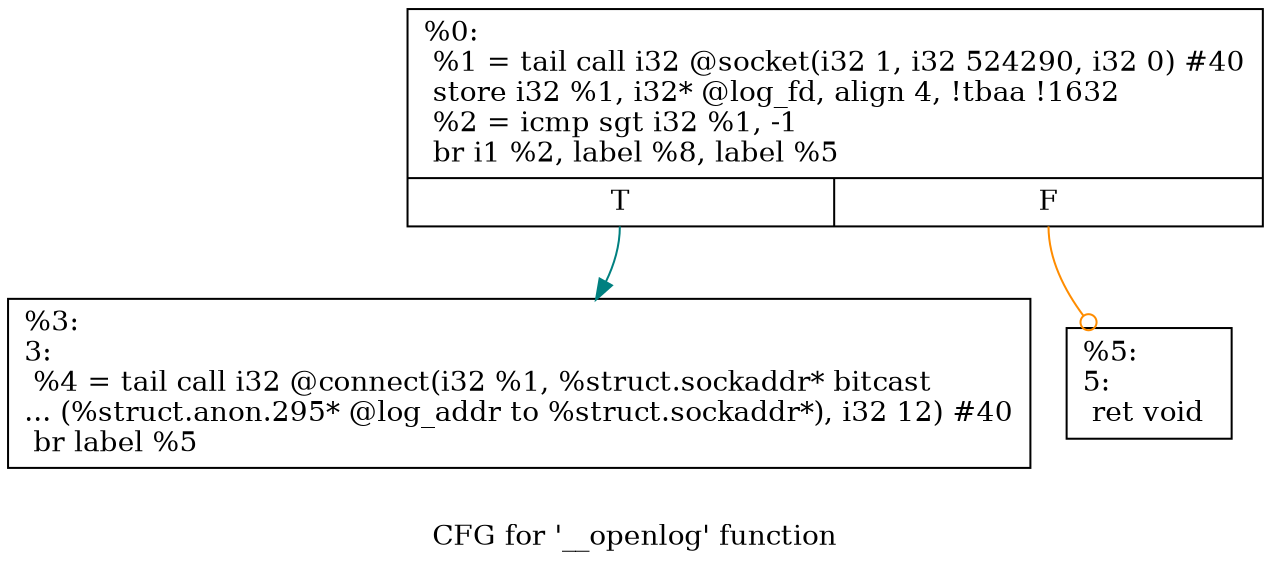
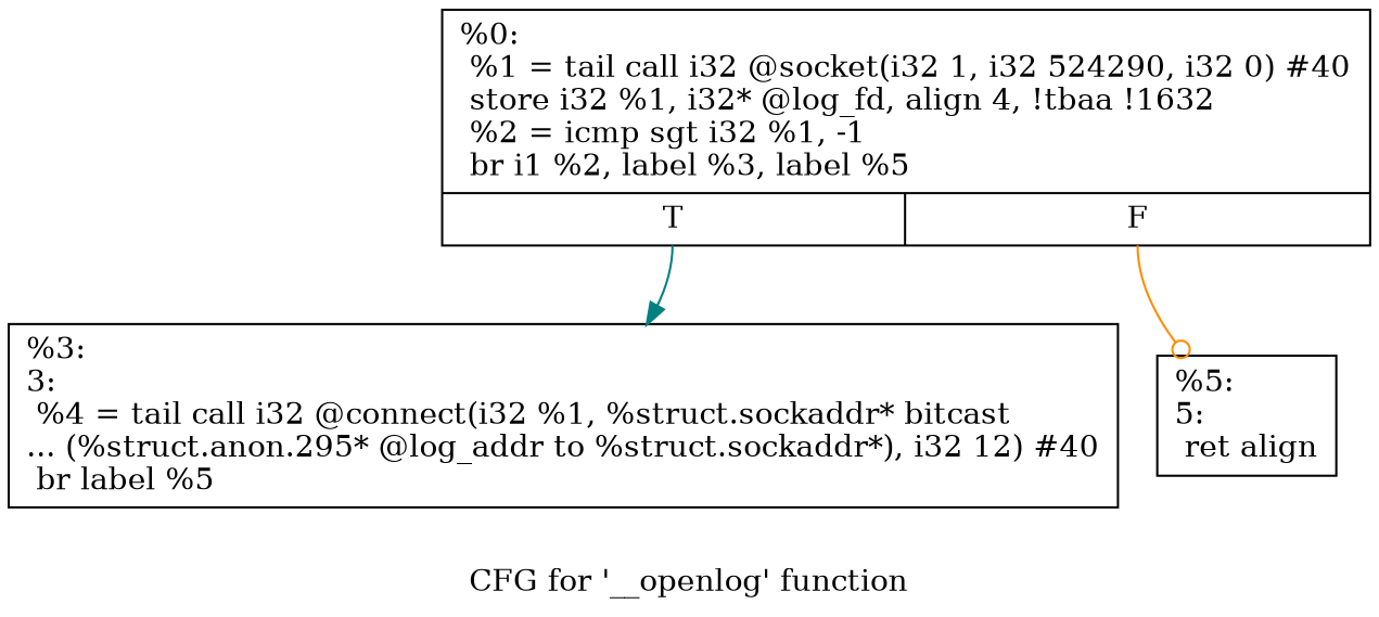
  digraph {
    label="CFG for '__openlog' function"
    node [shape=record]
-   n1 [label="{%0:\l  %1 = tail call i32 @socket(i32 1, i32 524290, i32 0) #40\l  store i32 %1, i32* @log_fd, align 4, !tbaa !1632\l  %2 = icmp sgt i32 %1, -1\l  br i1 %2, label %8, label %5\l|{<s0>T|<s1>F}}"]
+   n1 [label="{%0:\l  %1 = tail call i32 @socket(i32 1, i32 524290, i32 0) #40\l  store i32 %1, i32* @log_fd, align 4, !tbaa !1632\l  %2 = icmp sgt i32 %1, -1\l  br i1 %2, label %3, label %5\l|{<s0>T|<s1>F}}"]
    n2 [label="{%3:\l3:                                                \l  %4 = tail call i32 @connect(i32 %1, %struct.sockaddr* bitcast\l... (%struct.anon.295* @log_addr to %struct.sockaddr*), i32 12) #40\l  br label %5\l}"]
-   n3 [label="{%5:\l5:                                                \l  ret void\l}"]
+   n3 [label="{%5:\l5:                                                \l  ret align\l}"]
    n1 -> n2 [arrowhead=normal color=teal tailport=s0]
    n1 -> n3 [arrowhead=odot color=darkorange tailport=s1]
  }
